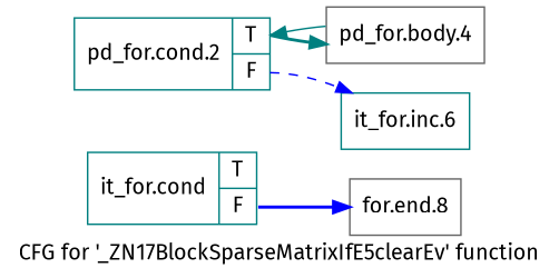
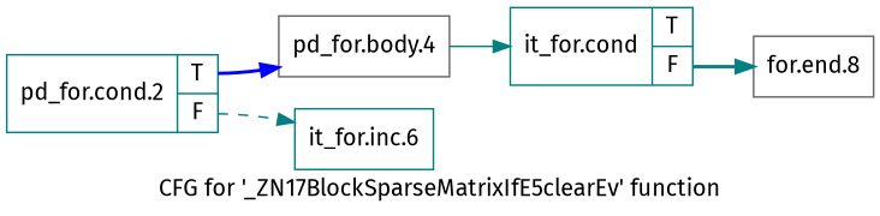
  digraph {
    fontname="Fira Sans"
    label="CFG for '_ZN17BlockSparseMatrixIfE5clearEv' function"
    rankdir=LR
    node [color=teal fontname="Fira Sans" shape=record]
    edge [color=blue fontname="Fira Sans" style=bold tailport=s1]
    n1 [label="{it_for.cond|{<s0>T|<s1>F}}"]
    n2 [color=gray40 label="{for.end.8}"]
    n3 [label="{pd_for.cond.2|{<s0>T|<s1>F}}"]
    n4 [color=gray40 label="{pd_for.body.4}"]
    n5 [label="{it_for.inc.6}"]
-   n1 -> n2
-   n3 -> n4 [color=teal tailport=s0]
-   n3 -> n5 [style=dashed]
-   n4 -> n3 [color=teal style=solid tailport=""]
+   n1 -> n2 [color=teal]
+   n3 -> n4 [tailport=s0]
+   n3 -> n5 [color=teal style=dashed]
+   n4 -> n1 [color=teal style=solid tailport=""]
  }
